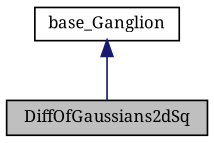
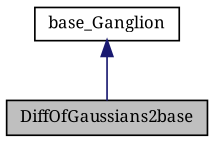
  digraph {
    fontname="Noto Serif"
    node [color=black fontname="Noto Serif" fontsize=10 shape=record style=filled]
-   n1 [fillcolor=grey75 fontcolor=black height=0.2 label=DiffOfGaussians2dSq width=0.4]
+   n1 [fillcolor=grey75 fontcolor=black height=0.2 label=DiffOfGaussians2base width=0.4]
    n2 [fillcolor=white height=0.2 label=base_Ganglion width=0.4]
    n2 -> n1 [color=midnightblue dir=back fontname="Noto Serif" fontsize=10 labelfontname=Helvetica labelfontsize=10 style=solid]
  }
